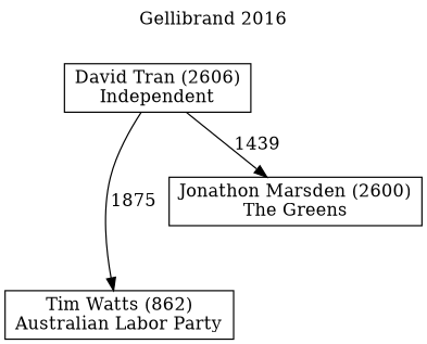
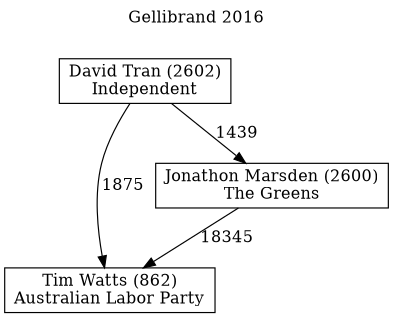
  digraph {
    label="Gellibrand 2016"
    labelloc=t
    mclimit=10
    node [shape=box]
-   n1 [label="David Tran (2606)\nIndependent"]
+   n1 [label="David Tran (2602)\nIndependent"]
    n2 [label="Tim Watts (862)\nAustralian Labor Party"]
    n3 [label="Jonathon Marsden (2600)\nThe Greens"]
    n1 -> n2 [label=1875]
    n1 -> n3 [label=1439]
+   n3 -> n2 [label=18345]
  }
